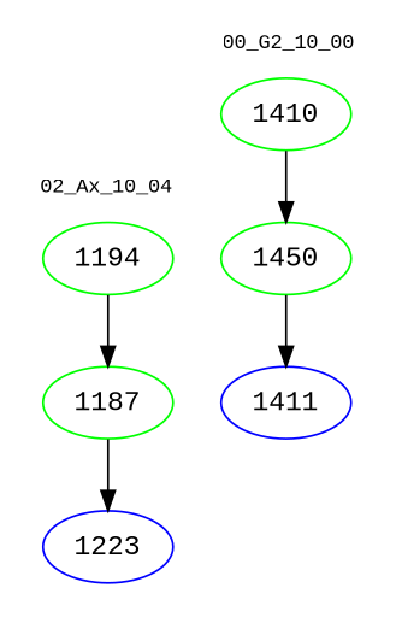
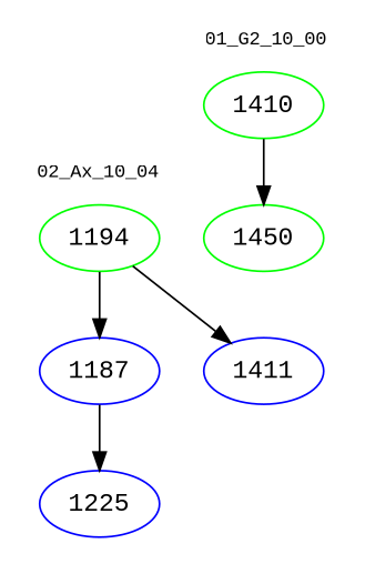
  digraph {
    fontname="Liberation Mono"
    node [color=green fontname="Liberation Mono"]
    edge [color=black fontname="Liberation Mono"]
    n1 [label=1194]
-   n2 [label=1187]
-   n3 [color=blue label=1223]
+   n2 [color=blue label=1187]
+   n3 [color=blue label=1225]
    n4 [label=1410]
    n5 [label=1450]
    n6 [color=blue label=1411]
    subgraph cluster_1 {
      color=white
      fontsize=10
      label="02_Ax_10_04"
      n1
      n2
      n3
    }
    subgraph cluster_2 {
      color=white
      fontsize=10
-     label="00_G2_10_00"
+     label="01_G2_10_00"
      n4
      n5
      n6
    }
    n1 -> n2
    n2 -> n3
    n4 -> n5
-   n5 -> n6
+   n1 -> n6
  }
